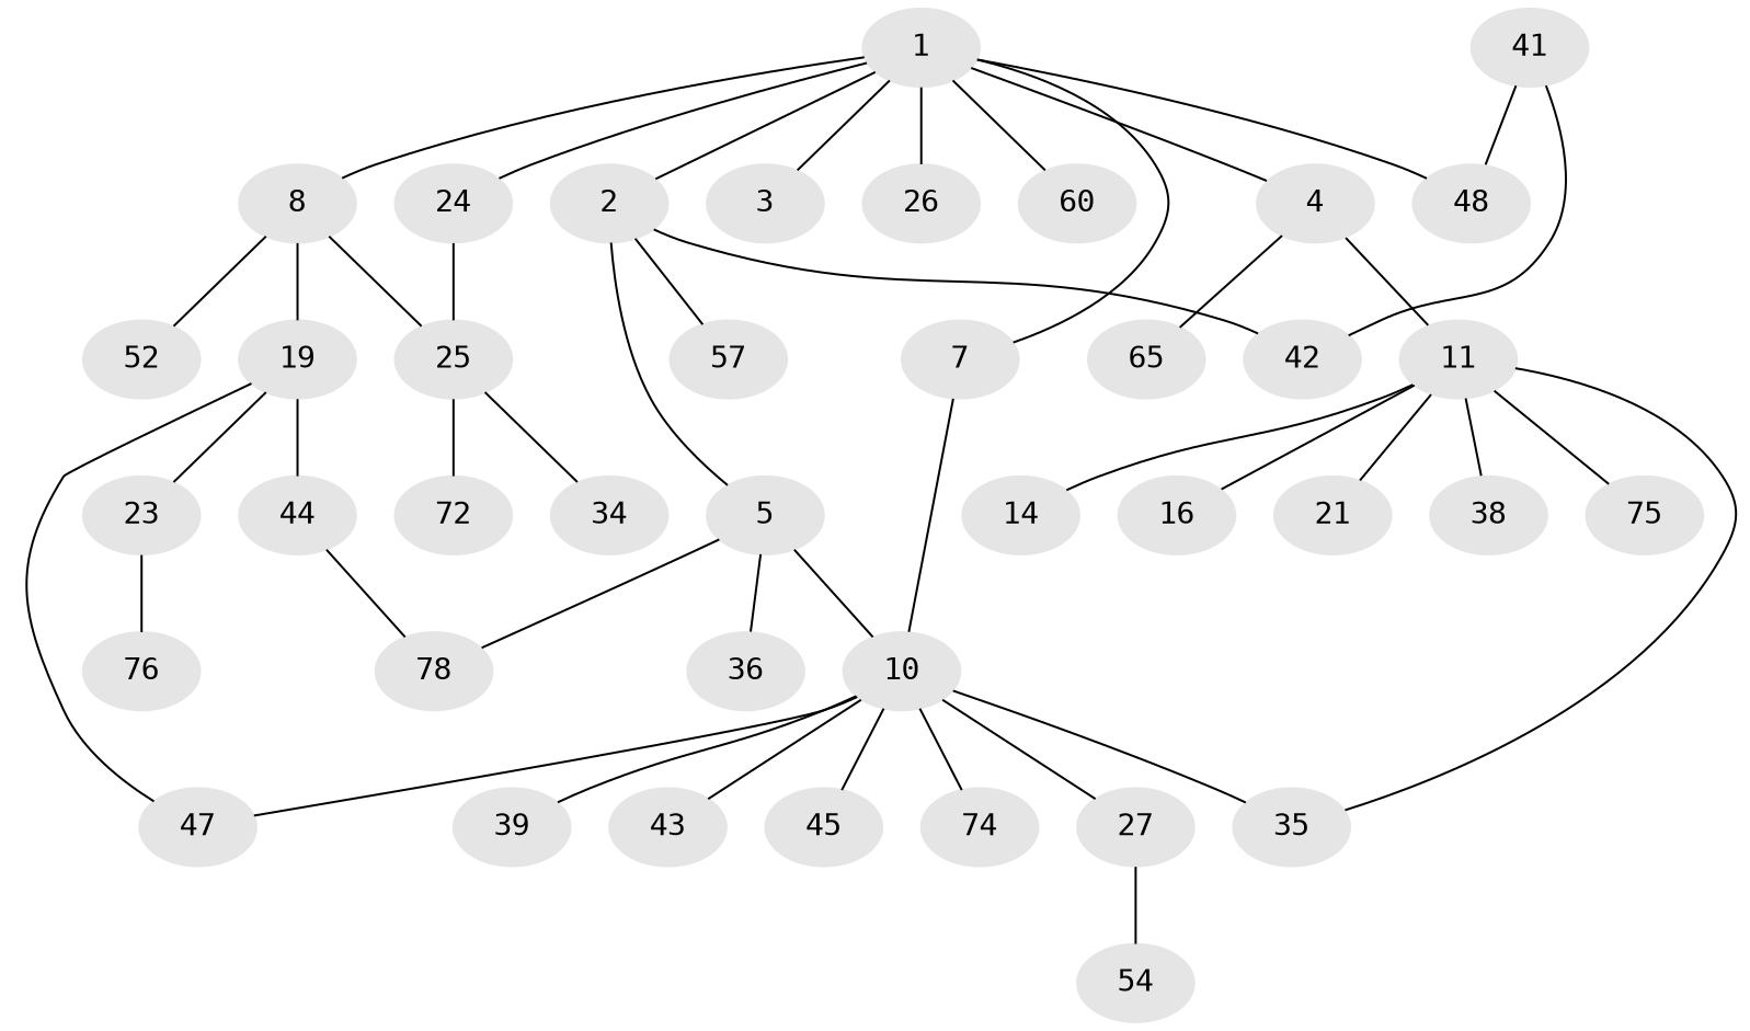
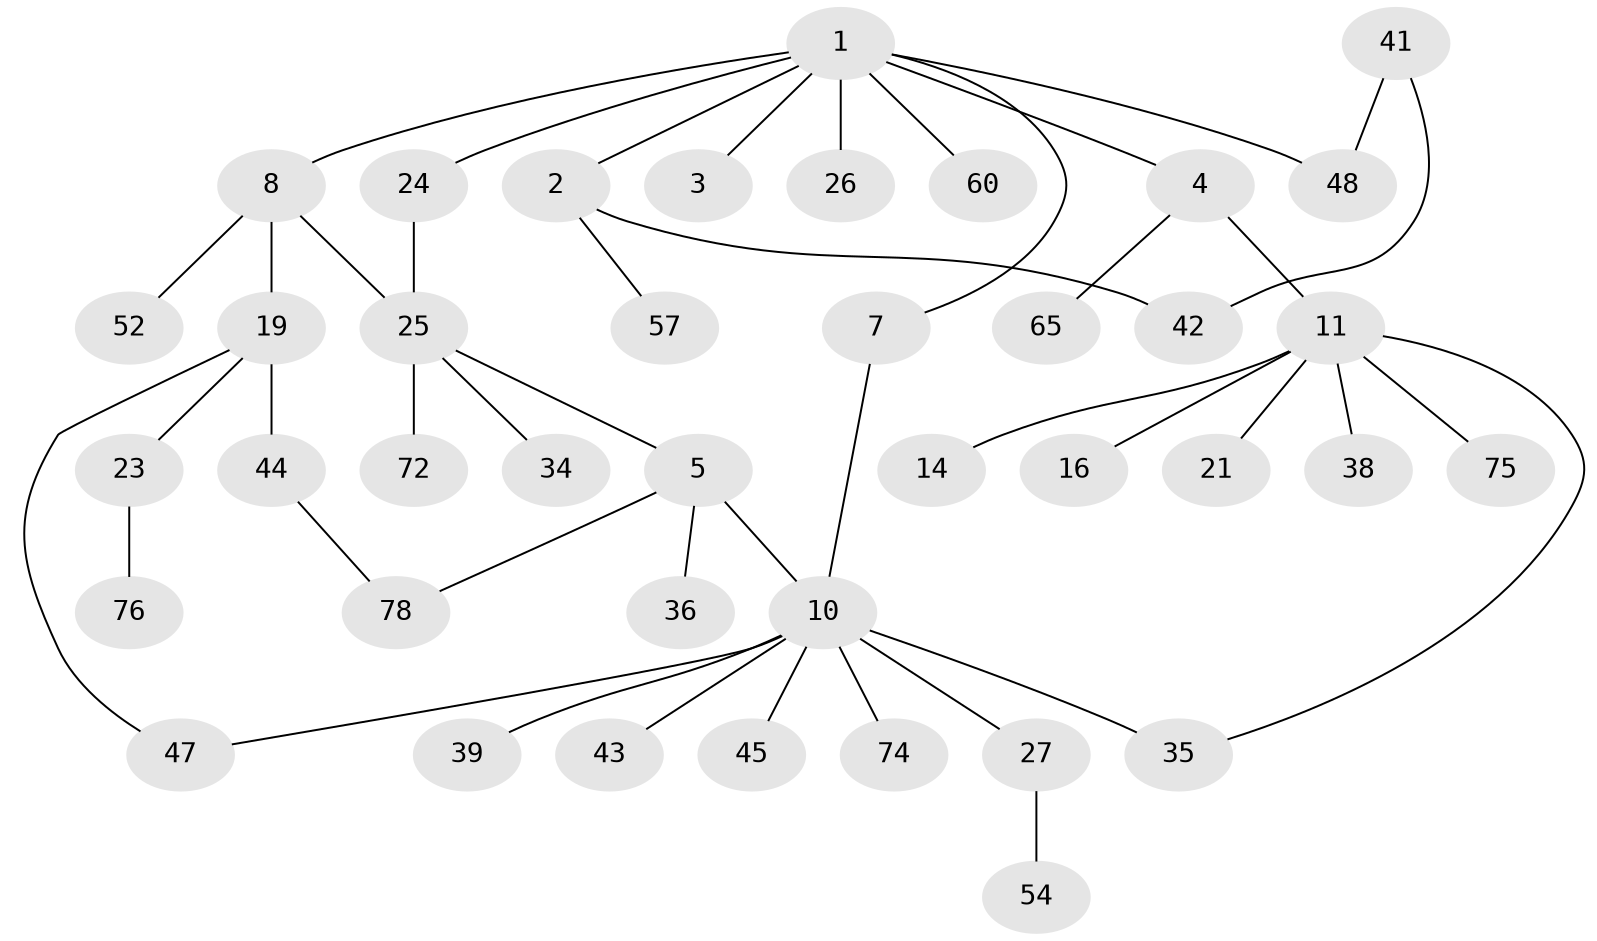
  graph {
    fontname="DejaVu Sans Mono"
    node [color=gray90 fontname="DejaVu Sans Mono" style=filled]
    edge [fontname="DejaVu Sans Mono"]
    1
    2
    3 [super="+37+50"]
    4 [super="+9+6"]
    7
    8
    24 [super="+77"]
    26 [super="+63"]
    48 [super="+62+64"]
    60
    5 [super="+30+56+59"]
    42 [super="+80"]
    57 [super="+73"]
    11 [super="+17"]
    65
    10 [super="+53+15+12"]
    19 [super="+22+20"]
    25 [super="+29"]
    52 [super="+69"]
    36
    78
    35 [super="+46+61"]
    14
    16 [super="+31+32"]
    21 [super="+66"]
    38
    75
    27 [super="+28"]
    39
    43
    45
    47
    74
    23
    44
    34 [super="+55"]
    72
    54
    76
    41 [super="+51"]
    1 -- 2
    1 -- 3
    1 -- 4
    1 -- 7
    1 -- 8
    1 -- 24
    1 -- 26
    1 -- 48
    1 -- 60
-   2 -- 5
+   25 -- 5
    2 -- 42
    2 -- 57
    4 -- 11
    4 -- 65
    7 -- 10
    8 -- 19
    8 -- 25
    8 -- 52
    24 -- 25
    5 -- 10
    5 -- 36
    5 -- 78
    11 -- 35
    11 -- 14
    11 -- 16
    11 -- 21
    11 -- 38
    11 -- 75
    10 -- 35 [weight=2]
    10 -- 27
    10 -- 39
    10 -- 43
    10 -- 45
    10 -- 47
    10 -- 74
    19 -- 47
    19 -- 23
    19 -- 44
    25 -- 34
    25 -- 72
    27 -- 54
    23 -- 76
    44 -- 78
    41 -- 48
    41 -- 42
  }
